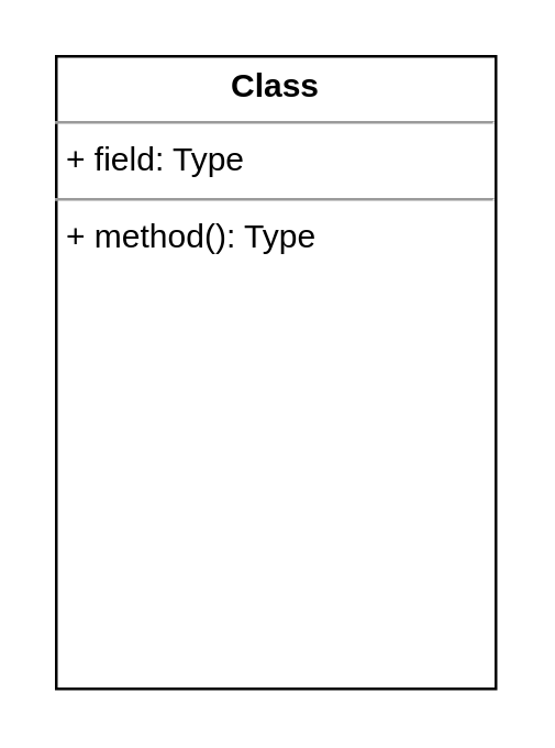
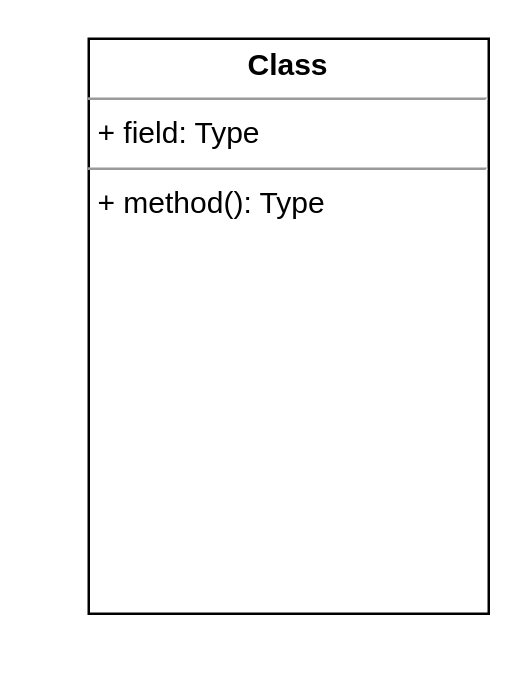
  <mxCell id="0" />
  <mxCell id="1" parent="0" />
- <mxCell id="2" value="&lt;p style=&quot;margin:0px;margin-top:4px;text-align:center;&quot;&gt;&lt;b&gt;Class&lt;/b&gt;&lt;/p&gt;&lt;hr size=&quot;1&quot;/&gt;&lt;p style=&quot;margin:0px;margin-left:4px;&quot;&gt;+ field: Type&lt;/p&gt;&lt;hr size=&quot;1&quot;/&gt;&lt;p style=&quot;margin:0px;margin-left:4px;&quot;&gt;+ method(): Type&lt;/p&gt;" style="verticalAlign=top;align=left;overflow=fill;fontSize=12;fontFamily=Helvetica;html=1;" parent="1" vertex="1"><mxGeometry x="20" y="20" width="160" height="230" as="geometry" /></mxCell>
+ <mxCell id="2" value="&lt;p style=&quot;margin:0px;margin-top:4px;text-align:center;&quot;&gt;&lt;b&gt;Class&lt;/b&gt;&lt;/p&gt;&lt;hr size=&quot;1&quot;/&gt;&lt;p style=&quot;margin:0px;margin-left:4px;&quot;&gt;+ field: Type&lt;/p&gt;&lt;hr size=&quot;1&quot;/&gt;&lt;p style=&quot;margin:0px;margin-left:4px;&quot;&gt;+ method(): Type&lt;/p&gt;" style="verticalAlign=top;align=left;overflow=fill;fontSize=12;fontFamily=Helvetica;html=1;" parent="1" vertex="1"><mxGeometry x="35" y="15" width="160" height="230" as="geometry" /></mxCell>
